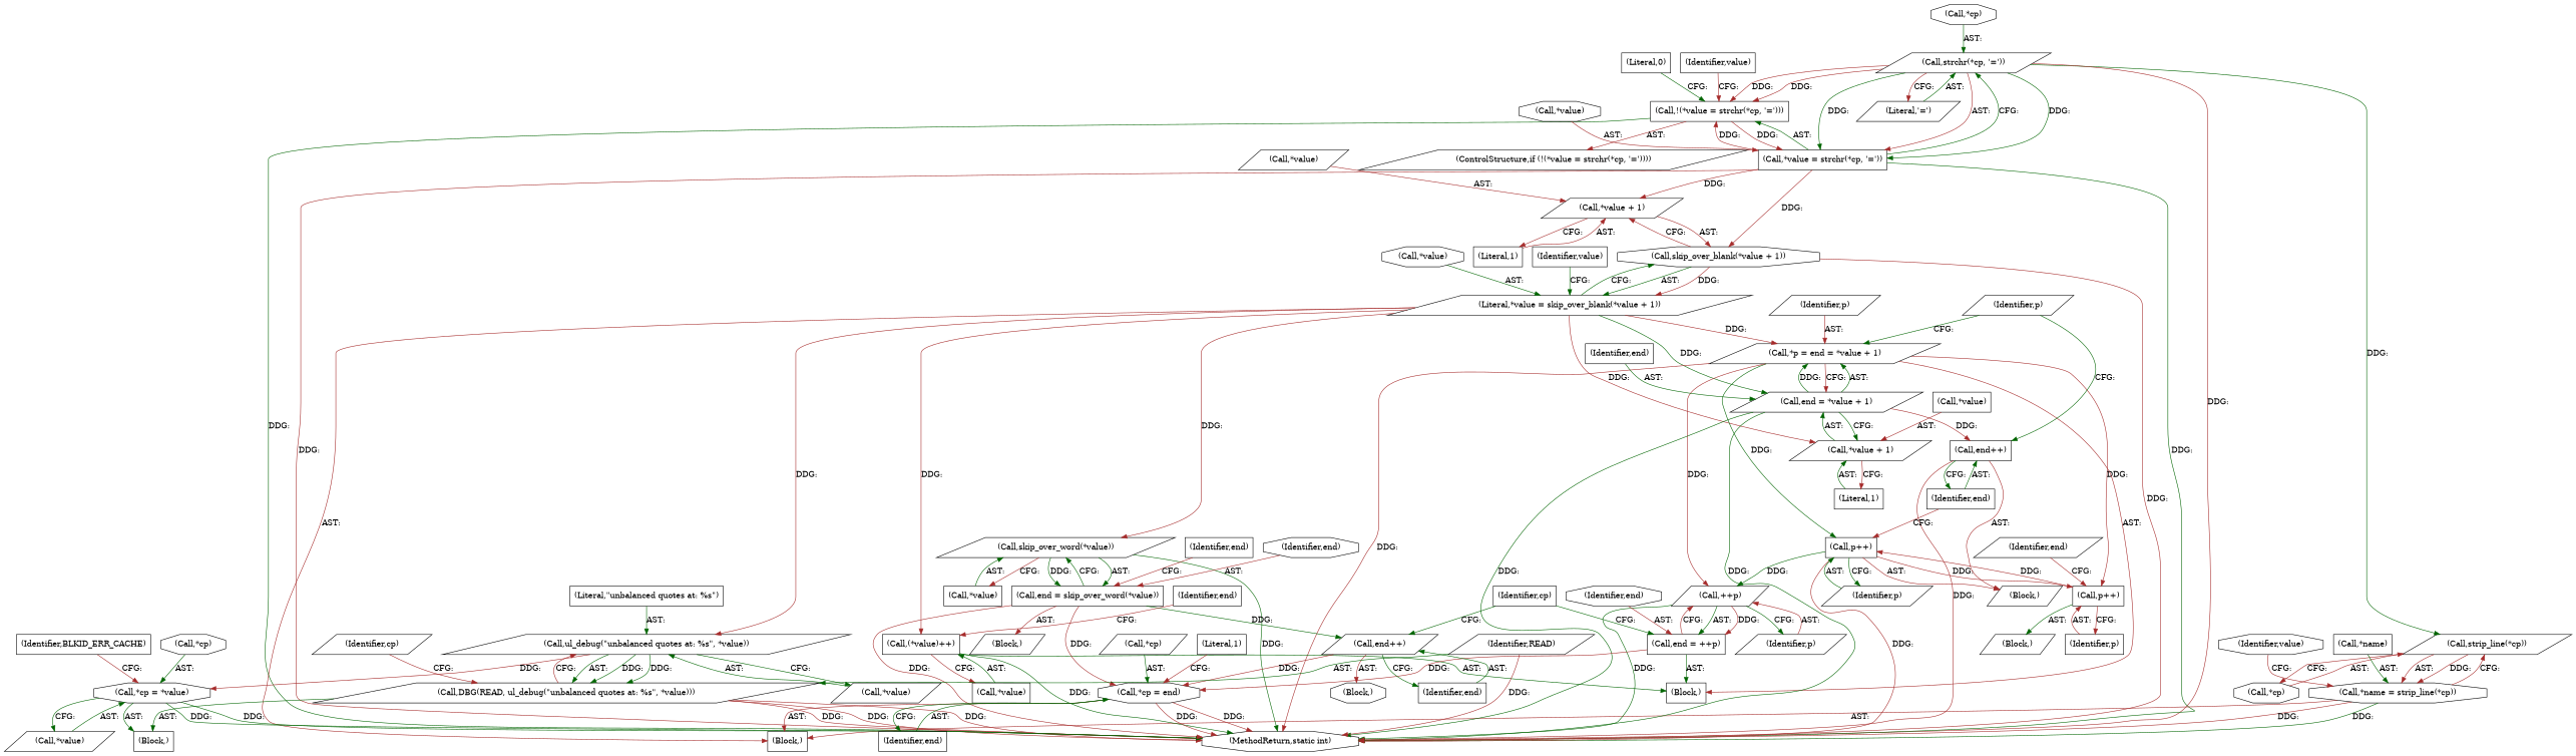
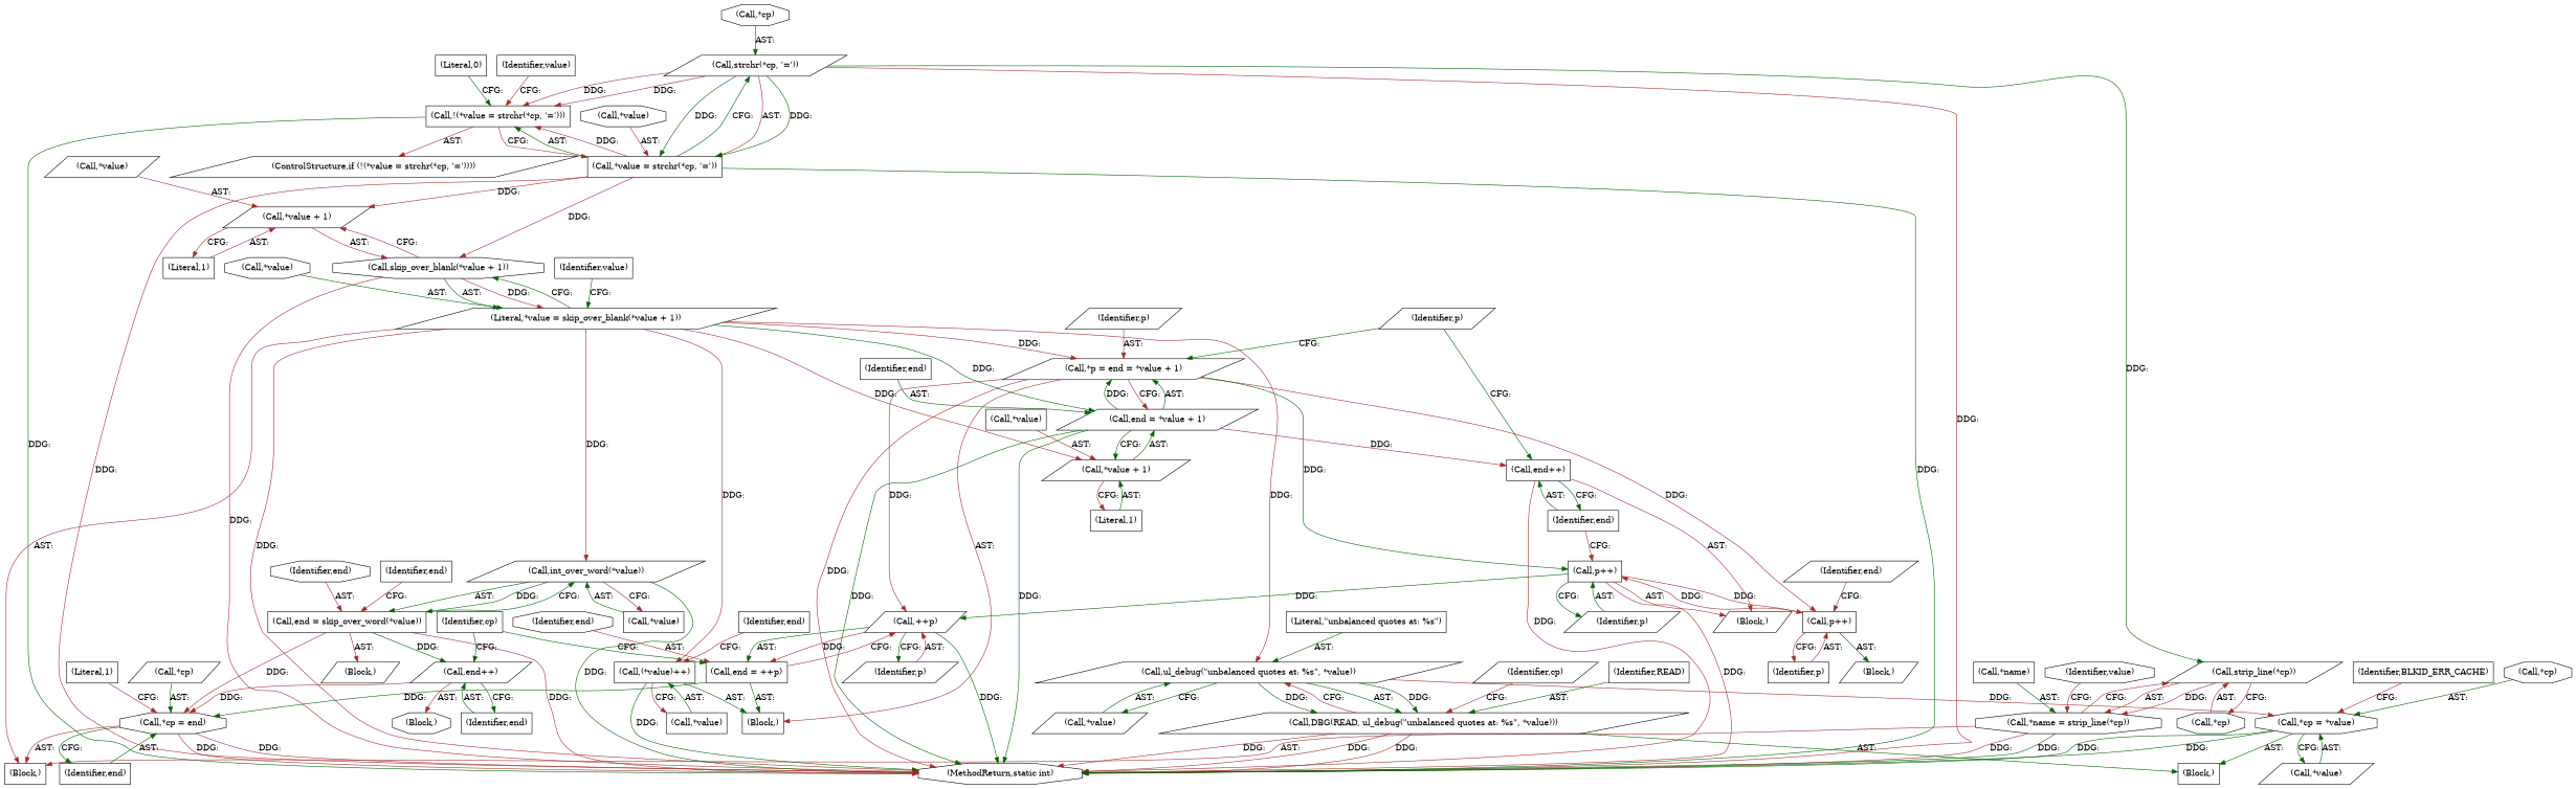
  digraph {
    node [shape=box]
    edge [color=brown]
    n1 [label="(Call,strchr(*cp, '='))" shape=parallelogram]
    n2 [label="(Call,!(*value = strchr(*cp, '=')))"]
    n3 [label="(Call,*value = strchr(*cp, '='))"]
    n4 [label="(Call,strip_line(*cp))" shape=parallelogram]
    n5 [label="(MethodReturn,static int)" shape=octagon]
-   n6 [label="(Literal,'=')" shape=parallelogram]
    n7 [label="(ControlStructure,if (!(*value = strchr(*cp, '='))))" shape=parallelogram]
    n8 [label="(Call,skip_over_blank(*value + 1))" shape=octagon]
    n9 [label="(Call,*value + 1)" shape=parallelogram]
    n10 [label="(Call,*name = strip_line(*cp))" shape=octagon]
    n11 [label="(Call,*cp)" shape=octagon]
    n12 [label="(Literal,*value = skip_over_blank(*value + 1))" shape=parallelogram]
    n13 [label="(Literal,1)"]
    n14 [label="(Call,*p = end = *value + 1)" shape=parallelogram]
    n15 [label="(Call,end = *value + 1)" shape=parallelogram]
    n16 [label="(Call,*value + 1)" shape=parallelogram]
    n17 [label="(Call,ul_debug(\"unbalanced quotes at: %s\", *value))" shape=parallelogram]
    n18 [label="(Call,(*value)++)"]
-   n19 [label="(Call,skip_over_word(*value))" shape=parallelogram]
+   n19 [label="(Call,int_over_word(*value))" shape=parallelogram]
    n20 [label="(Block,)"]
    n21 [label="(Call,p++)"]
    n22 [label="(Call,p++)"]
    n23 [label="(Call,++p)" shape=parallelogram]
    n24 [label="(Block,)"]
    n25 [label="(Call,end++)"]
    n26 [label="(Literal,1)"]
    n27 [label="(Call,DBG(READ, ul_debug(\"unbalanced quotes at: %s\", *value)))" shape=parallelogram]
    n28 [label="(Call,*cp = *value)" shape=octagon]
    n29 [label="(Call,*value)" shape=parallelogram]
    n30 [label="(Call,*value)"]
    n31 [label="(Call,end = skip_over_word(*value))"]
    n32 [label="(Call,*value)"]
    n33 [label="(Block,)" shape=parallelogram]
    n34 [label="(Identifier,p)"]
    n35 [label="(Block,)" shape=parallelogram]
    n36 [label="(Identifier,p)" shape=parallelogram]
    n37 [label="(Call,end = ++p)"]
    n38 [label="(Identifier,p)" shape=parallelogram]
    n39 [label="(Call,*cp = end)" shape=octagon]
    n40 [label="(Identifier,end)"]
    n41 [label="(Identifier,end)"]
    n42 [label="(Block,)"]
    n43 [label="(Call,*value)" shape=parallelogram]
    n44 [label="(Call,end++)" shape=parallelogram]
    n45 [label="(Block,)" shape=parallelogram]
    n46 [label="(Identifier,end)"]
    n47 [label="(Block,)" shape=octagon]
    n48 [label="(Identifier,BLKID_ERR_CACHE)"]
    n49 [label="(Call,*value)" shape=octagon]
    n50 [label="(Identifier,cp)" shape=parallelogram]
    n51 [label="(Literal,0)"]
    n52 [label="(Identifier,p)" shape=parallelogram]
    n53 [label="(Identifier,end)"]
    n54 [label="(Literal,\"unbalanced quotes at: %s\")"]
    n55 [label="(Call,*cp)" shape=octagon]
    n56 [label="(Call,*value)"]
    n57 [label="(Call,*cp)" shape=octagon]
    n58 [label="(Identifier,p)" shape=parallelogram]
    n59 [label="(Identifier,end)"]
    n60 [label="(Identifier,value)" shape=octagon]
    n61 [label="(Call,*value)" shape=octagon]
-   n62 [label="(Identifier,READ)" shape=parallelogram]
+   n62 [label="(Identifier,READ)"]
    n63 [label="(Literal,1)"]
    n64 [label="(Call,*cp)" shape=parallelogram]
    n65 [label="(Identifier,end)" shape=octagon]
    n66 [label="(Call,*name)"]
    n67 [label="(Identifier,value)"]
    n68 [label="(Identifier,end)" shape=octagon]
    n69 [label="(Identifier,end)" shape=parallelogram]
    n70 [label="(Identifier,end)"]
    n71 [label="(Identifier,value)"]
    n72 [label="(Identifier,cp)"]
    n73 [label="(Call,*value)" shape=parallelogram]
    n1 -> n2 [label="DDG: "]
    n1 -> n2 [label="DDG: "]
    n1 -> n3 [label="AST: "]
    n1 -> n3 [color=darkgreen label="DDG: "]
    n1 -> n3 [color=darkgreen label="DDG: "]
    n1 -> n4 [color=darkgreen label="DDG: "]
    n1 -> n5 [label="DDG: "]
-   n1 -> n6 [label="CFG: "]
-   n2 -> n3 [label="DDG: "]
+   n2 -> n3 [label="CFG: "]
    n2 -> n5 [color=darkgreen label="DDG: "]
    n2 -> n7 [label="AST: "]
    n3 -> n1 [color=darkgreen label="CFG: "]
    n3 -> n2 [color=darkgreen label="AST: "]
    n3 -> n2 [label="DDG: "]
    n3 -> n5 [color=darkgreen label="DDG: "]
    n3 -> n5 [label="DDG: "]
    n3 -> n8 [label="DDG: "]
    n3 -> n9 [label="DDG: "]
    n4 -> n10 [label="AST: "]
    n4 -> n10 [label="DDG: "]
    n4 -> n11 [label="CFG: "]
-   n6 -> n1 [color=darkgreen label="AST: "]
    n8 -> n5 [label="DDG: "]
    n8 -> n9 [label="CFG: "]
    n8 -> n12 [color=darkgreen label="AST: "]
    n8 -> n12 [label="DDG: "]
    n9 -> n8 [label="AST: "]
    n9 -> n13 [label="CFG: "]
    n10 -> n4 [label="CFG: "]
    n10 -> n5 [color=darkgreen label="DDG: "]
    n10 -> n5 [label="DDG: "]
    n10 -> n20 [label="AST: "]
    n11 -> n4 [label="AST: "]
-   n62 -> n5 [label="DDG: "]
+   n12 -> n5 [label="DDG: "]
    n12 -> n8 [color=darkgreen label="CFG: "]
    n12 -> n14 [label="DDG: "]
    n12 -> n15 [color=darkgreen label="DDG: "]
    n12 -> n16 [label="DDG: "]
    n12 -> n17 [label="DDG: "]
    n12 -> n18 [label="DDG: "]
    n12 -> n19 [label="DDG: "]
    n12 -> n20 [label="AST: "]
    n13 -> n9 [label="AST: "]
    n14 -> n5 [label="DDG: "]
    n14 -> n15 [label="CFG: "]
    n14 -> n21 [label="DDG: "]
    n14 -> n22 [color=darkgreen label="DDG: "]
    n14 -> n23 [label="DDG: "]
    n14 -> n24 [label="AST: "]
    n15 -> n5 [color=darkgreen label="DDG: "]
    n15 -> n5 [color=darkgreen label="DDG: "]
    n15 -> n14 [color=darkgreen label="AST: "]
    n15 -> n14 [color=darkgreen label="DDG: "]
    n15 -> n16 [color=darkgreen label="CFG: "]
    n15 -> n25 [label="DDG: "]
    n16 -> n15 [color=darkgreen label="AST: "]
    n16 -> n26 [label="CFG: "]
    n17 -> n27 [color=darkgreen label="AST: "]
    n17 -> n27 [color=darkgreen label="DDG: "]
    n17 -> n27 [color=darkgreen label="DDG: "]
    n17 -> n28 [label="DDG: "]
    n17 -> n29 [color=darkgreen label="CFG: "]
    n18 -> n5 [color=darkgreen label="DDG: "]
    n18 -> n24 [color=darkgreen label="AST: "]
    n18 -> n30 [label="CFG: "]
    n19 -> n5 [color=darkgreen label="DDG: "]
    n19 -> n31 [color=darkgreen label="AST: "]
    n19 -> n31 [color=darkgreen label="DDG: "]
    n19 -> n32 [label="CFG: "]
    n21 -> n22 [label="DDG: "]
    n21 -> n33 [color=darkgreen label="AST: "]
    n21 -> n34 [label="CFG: "]
    n22 -> n5 [label="DDG: "]
    n22 -> n21 [label="DDG: "]
    n22 -> n23 [color=darkgreen label="DDG: "]
    n22 -> n35 [label="AST: "]
    n22 -> n36 [color=darkgreen label="CFG: "]
    n23 -> n5 [color=darkgreen label="DDG: "]
    n23 -> n37 [color=darkgreen label="AST: "]
    n23 -> n37 [label="DDG: "]
    n23 -> n38 [color=darkgreen label="CFG: "]
    n25 -> n5 [label="DDG: "]
    n25 -> n35 [label="AST: "]
    n25 -> n41 [color=darkgreen label="CFG: "]
    n26 -> n16 [color=darkgreen label="AST: "]
    n27 -> n5 [label="DDG: "]
    n27 -> n5 [label="DDG: "]
    n27 -> n5 [label="DDG: "]
    n27 -> n17 [label="CFG: "]
    n27 -> n42 [color=darkgreen label="AST: "]
    n28 -> n5 [color=darkgreen label="DDG: "]
    n28 -> n5 [color=darkgreen label="DDG: "]
    n28 -> n42 [color=darkgreen label="AST: "]
    n28 -> n43 [color=darkgreen label="CFG: "]
    n29 -> n17 [color=darkgreen label="AST: "]
    n30 -> n18 [color=darkgreen label="AST: "]
    n31 -> n5 [label="DDG: "]
    n31 -> n19 [color=darkgreen label="CFG: "]
    n31 -> n39 [label="DDG: "]
    n31 -> n44 [color=darkgreen label="DDG: "]
    n31 -> n45 [label="AST: "]
    n32 -> n19 [color=darkgreen label="AST: "]
    n34 -> n21 [label="AST: "]
    n36 -> n22 [color=darkgreen label="AST: "]
    n37 -> n23 [label="CFG: "]
    n37 -> n24 [color=darkgreen label="AST: "]
-   n37 -> n39 [label="DDG: "]
+   n37 -> n39 [color=darkgreen label="DDG: "]
    n38 -> n23 [label="AST: "]
    n39 -> n5 [label="DDG: "]
    n39 -> n5 [label="DDG: "]
    n39 -> n20 [label="AST: "]
    n39 -> n40 [color=darkgreen label="CFG: "]
    n40 -> n39 [color=darkgreen label="AST: "]
    n41 -> n22 [label="CFG: "]
    n41 -> n25 [color=darkgreen label="AST: "]
    n43 -> n28 [color=darkgreen label="AST: "]
    n44 -> n39 [label="DDG: "]
    n44 -> n46 [color=darkgreen label="CFG: "]
    n44 -> n47 [label="AST: "]
    n46 -> n44 [color=darkgreen label="AST: "]
    n48 -> n28 [label="CFG: "]
    n49 -> n12 [color=darkgreen label="AST: "]
    n50 -> n27 [label="CFG: "]
    n51 -> n2 [color=darkgreen label="CFG: "]
    n52 -> n14 [label="AST: "]
    n53 -> n15 [color=darkgreen label="AST: "]
    n54 -> n17 [color=darkgreen label="AST: "]
    n55 -> n28 [color=darkgreen label="AST: "]
    n56 -> n16 [label="AST: "]
    n57 -> n1 [color=darkgreen label="AST: "]
    n58 -> n14 [color=darkgreen label="CFG: "]
    n58 -> n25 [color=darkgreen label="CFG: "]
    n59 -> n18 [label="CFG: "]
    n60 -> n10 [label="CFG: "]
    n61 -> n3 [label="AST: "]
    n62 -> n27 [color=darkgreen label="AST: "]
    n63 -> n39 [label="CFG: "]
    n64 -> n39 [color=darkgreen label="AST: "]
    n65 -> n31 [label="AST: "]
    n66 -> n10 [color=darkgreen label="AST: "]
    n67 -> n2 [label="CFG: "]
    n68 -> n37 [label="AST: "]
    n69 -> n21 [label="CFG: "]
    n70 -> n31 [label="CFG: "]
    n71 -> n12 [color=darkgreen label="CFG: "]
    n72 -> n37 [color=darkgreen label="CFG: "]
    n72 -> n44 [color=darkgreen label="CFG: "]
    n73 -> n9 [label="AST: "]
  }
